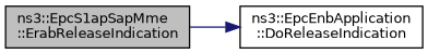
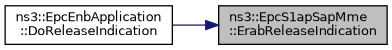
  digraph {
    rankdir=RL
    node [color=black fontname=Helvetica fontsize=10 shape=record style=filled]
    n1 [fillcolor=grey75 fontcolor=black height=0.2 label="ns3::EpcS1apSapMme\l::ErabReleaseIndication" width=0.4]
    n2 [fillcolor=white height=0.2 label="ns3::EpcEnbApplication\l::DoReleaseIndication" width=0.4]
-   n2 -> n1 [color=midnightblue dir=back fontname=Helvetica fontsize=10 labelfontname=Helvetica labelfontsize=10 style=solid]
+   n1 -> n2 [color=midnightblue dir=back fontname=Helvetica fontsize=10 labelfontname=Helvetica labelfontsize=10 style=solid]
  }
